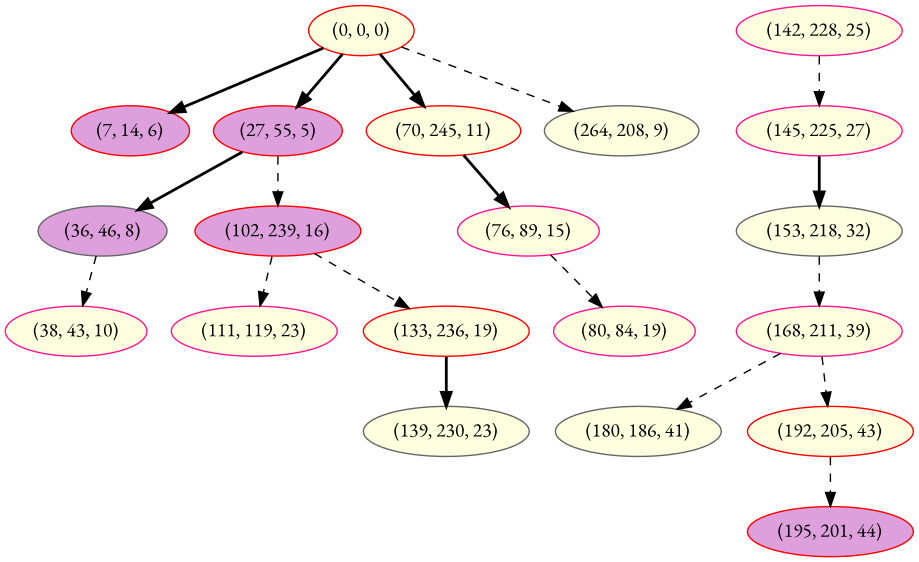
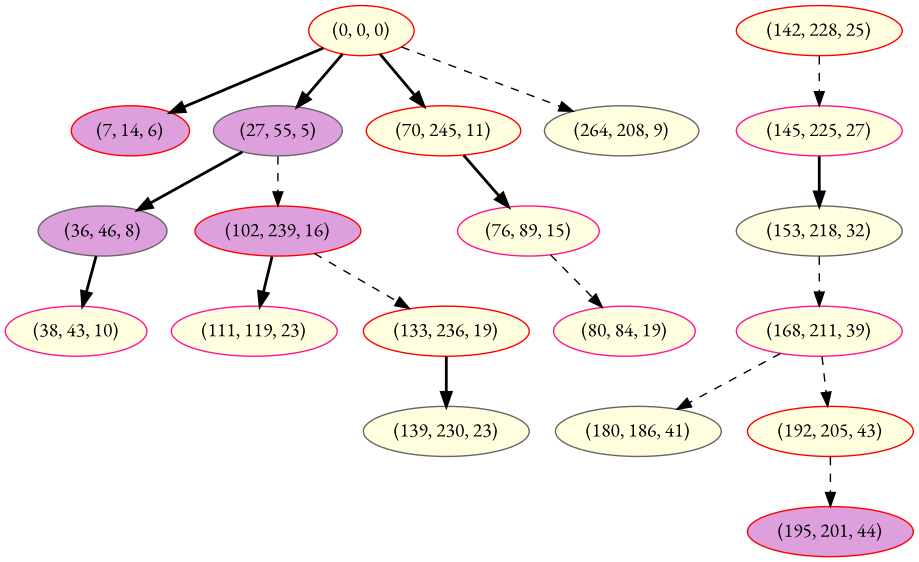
  digraph {
    fontname="EB Garamond"
    node [color=red fillcolor=lightyellow fontname="EB Garamond" style=filled]
    edge [fontname="EB Garamond" style=dashed]
    "(7, 14, 6)" [fillcolor=plum]
    "(0, 0, 0)"
-   "(27, 55, 5)" [fillcolor=plum]
+   "(27, 55, 5)" [color=gray40 fillcolor=plum]
    "(70, 245, 11)"
    n5 [color=gray40 label="(264, 208, 9)"]
    "(36, 46, 8)" [color=gray40 fillcolor=plum]
    "(102, 239, 16)" [fillcolor=plum]
    "(76, 89, 15)" [color=deeppink]
    "(38, 43, 10)" [color=deeppink]
    "(80, 84, 19)" [color=deeppink]
    "(111, 119, 23)" [color=deeppink]
    "(133, 236, 19)"
    "(139, 230, 23)" [color=gray40]
-   "(142, 228, 25)" [color=deeppink]
+   "(142, 228, 25)"
    "(145, 225, 27)" [color=deeppink]
    "(153, 218, 32)" [color=gray40]
    "(168, 211, 39)" [color=deeppink]
    "(180, 186, 41)" [color=gray40]
    "(192, 205, 43)"
    "(195, 201, 44)" [fillcolor=plum]
    "(0, 0, 0)" -> "(7, 14, 6)" [style=bold]
    "(0, 0, 0)" -> "(27, 55, 5)" [style=bold]
    "(0, 0, 0)" -> "(70, 245, 11)" [style=bold]
    "(0, 0, 0)" -> n5
    "(27, 55, 5)" -> "(36, 46, 8)" [style=bold]
    "(27, 55, 5)" -> "(102, 239, 16)"
    "(70, 245, 11)" -> "(76, 89, 15)" [style=bold]
-   "(36, 46, 8)" -> "(38, 43, 10)"
-   "(102, 239, 16)" -> "(111, 119, 23)"
+   "(36, 46, 8)" -> "(38, 43, 10)" [style=bold]
+   "(102, 239, 16)" -> "(111, 119, 23)" [style=bold]
    "(102, 239, 16)" -> "(133, 236, 19)"
    "(76, 89, 15)" -> "(80, 84, 19)"
    "(133, 236, 19)" -> "(139, 230, 23)" [style=bold]
    "(142, 228, 25)" -> "(145, 225, 27)"
    "(145, 225, 27)" -> "(153, 218, 32)" [style=bold]
    "(153, 218, 32)" -> "(168, 211, 39)"
    "(168, 211, 39)" -> "(180, 186, 41)"
    "(168, 211, 39)" -> "(192, 205, 43)"
    "(192, 205, 43)" -> "(195, 201, 44)"
  }
